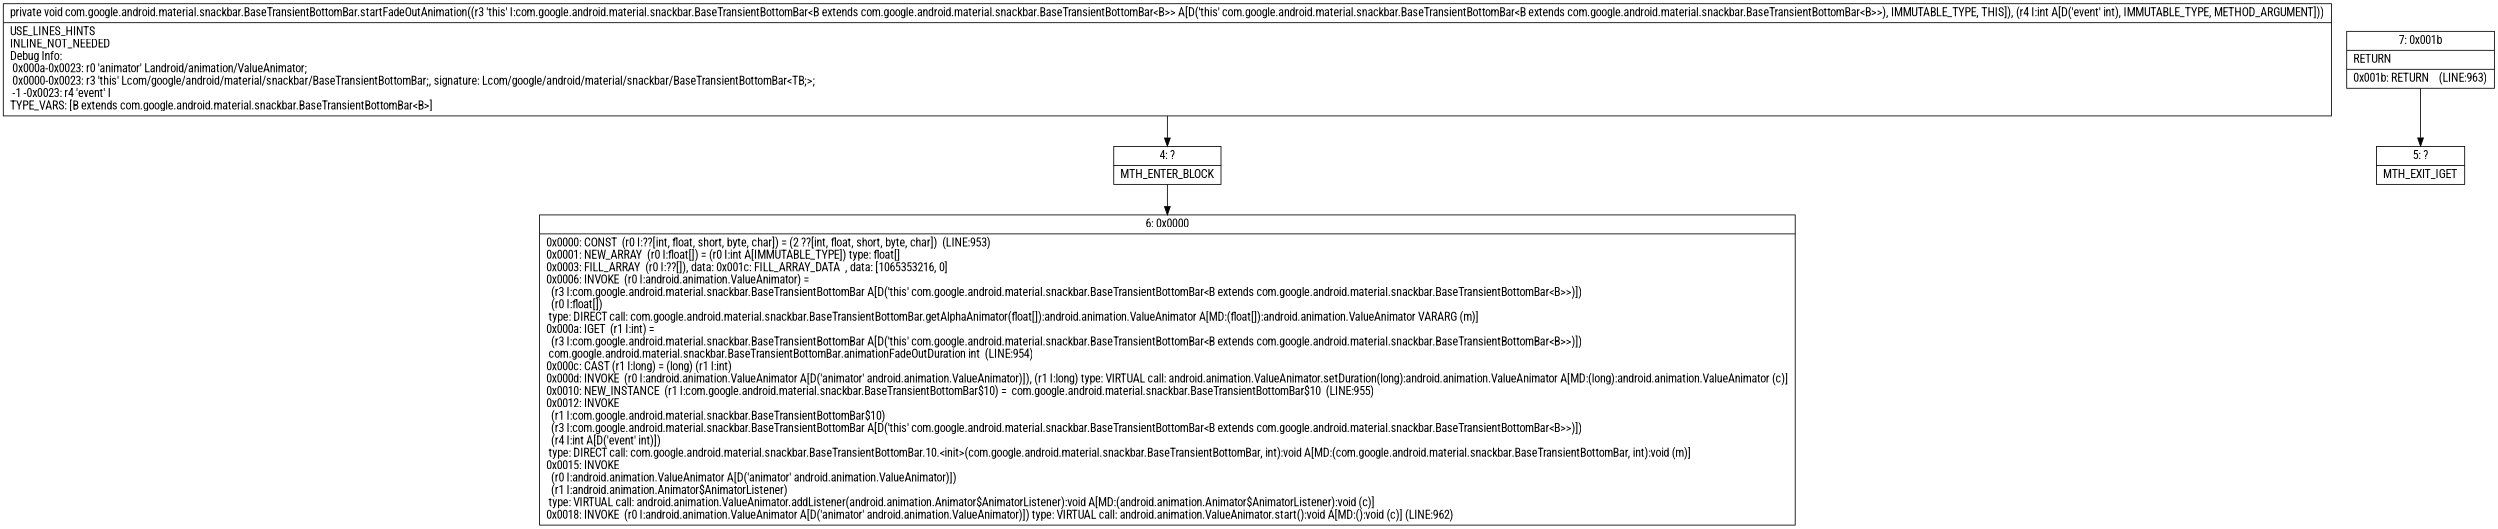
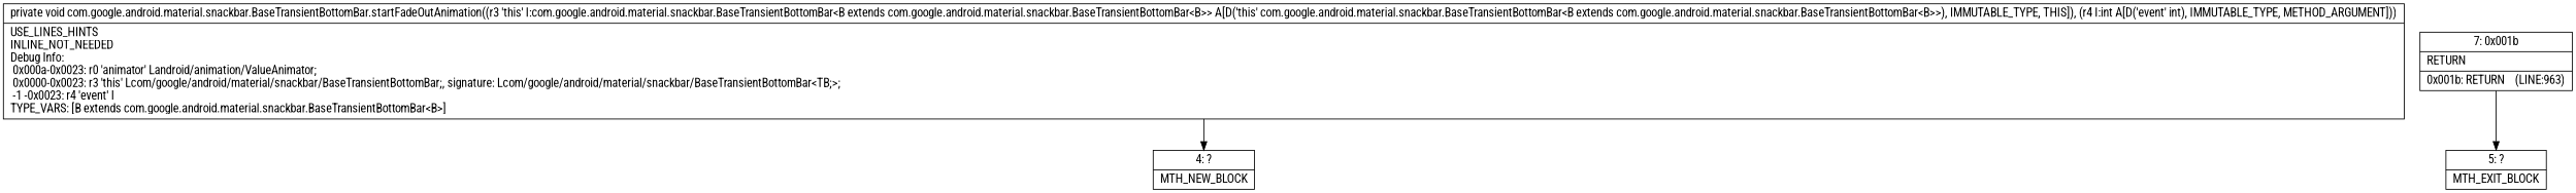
  digraph {
    fontname="Roboto Condensed"
    node [fontname="Roboto Condensed" shape=record]
    edge [fontname="Roboto Condensed"]
-   n1 [label="{4\:\ ?|MTH_ENTER_BLOCK\l}"]
-   n2 [label="{6\:\ 0x0000|0x0000: CONST  (r0 I:??[int, float, short, byte, char]) = (2 ??[int, float, short, byte, char])  (LINE:953)\l0x0001: NEW_ARRAY  (r0 I:float[]) = (r0 I:int A[IMMUTABLE_TYPE]) type: float[] \l0x0003: FILL_ARRAY  (r0 I:??[]), data: 0x001c: FILL_ARRAY_DATA  , data: [1065353216, 0] \l0x0006: INVOKE  (r0 I:android.animation.ValueAnimator) = \l  (r3 I:com.google.android.material.snackbar.BaseTransientBottomBar A[D('this' com.google.android.material.snackbar.BaseTransientBottomBar\<B extends com.google.android.material.snackbar.BaseTransientBottomBar\<B\>\>)])\l  (r0 I:float[])\l type: DIRECT call: com.google.android.material.snackbar.BaseTransientBottomBar.getAlphaAnimator(float[]):android.animation.ValueAnimator A[MD:(float[]):android.animation.ValueAnimator VARARG (m)]\l0x000a: IGET  (r1 I:int) = \l  (r3 I:com.google.android.material.snackbar.BaseTransientBottomBar A[D('this' com.google.android.material.snackbar.BaseTransientBottomBar\<B extends com.google.android.material.snackbar.BaseTransientBottomBar\<B\>\>)])\l com.google.android.material.snackbar.BaseTransientBottomBar.animationFadeOutDuration int  (LINE:954)\l0x000c: CAST (r1 I:long) = (long) (r1 I:int) \l0x000d: INVOKE  (r0 I:android.animation.ValueAnimator A[D('animator' android.animation.ValueAnimator)]), (r1 I:long) type: VIRTUAL call: android.animation.ValueAnimator.setDuration(long):android.animation.ValueAnimator A[MD:(long):android.animation.ValueAnimator (c)]\l0x0010: NEW_INSTANCE  (r1 I:com.google.android.material.snackbar.BaseTransientBottomBar$10) =  com.google.android.material.snackbar.BaseTransientBottomBar$10  (LINE:955)\l0x0012: INVOKE  \l  (r1 I:com.google.android.material.snackbar.BaseTransientBottomBar$10)\l  (r3 I:com.google.android.material.snackbar.BaseTransientBottomBar A[D('this' com.google.android.material.snackbar.BaseTransientBottomBar\<B extends com.google.android.material.snackbar.BaseTransientBottomBar\<B\>\>)])\l  (r4 I:int A[D('event' int)])\l type: DIRECT call: com.google.android.material.snackbar.BaseTransientBottomBar.10.\<init\>(com.google.android.material.snackbar.BaseTransientBottomBar, int):void A[MD:(com.google.android.material.snackbar.BaseTransientBottomBar, int):void (m)]\l0x0015: INVOKE  \l  (r0 I:android.animation.ValueAnimator A[D('animator' android.animation.ValueAnimator)])\l  (r1 I:android.animation.Animator$AnimatorListener)\l type: VIRTUAL call: android.animation.ValueAnimator.addListener(android.animation.Animator$AnimatorListener):void A[MD:(android.animation.Animator$AnimatorListener):void (c)]\l0x0018: INVOKE  (r0 I:android.animation.ValueAnimator A[D('animator' android.animation.ValueAnimator)]) type: VIRTUAL call: android.animation.ValueAnimator.start():void A[MD:():void (c)] (LINE:962)\l}"]
+   n1 [label="{4\:\ ?|MTH_NEW_BLOCK\l}"]
    n3 [label="{7\:\ 0x001b|RETURN\l|0x001b: RETURN    (LINE:963)\l}"]
-   n4 [label="{5\:\ ?|MTH_EXIT_IGET\l}"]
+   n4 [label="{5\:\ ?|MTH_EXIT_BLOCK\l}"]
    n5 [label="{private void com.google.android.material.snackbar.BaseTransientBottomBar.startFadeOutAnimation((r3 'this' I:com.google.android.material.snackbar.BaseTransientBottomBar\<B extends com.google.android.material.snackbar.BaseTransientBottomBar\<B\>\> A[D('this' com.google.android.material.snackbar.BaseTransientBottomBar\<B extends com.google.android.material.snackbar.BaseTransientBottomBar\<B\>\>), IMMUTABLE_TYPE, THIS]), (r4 I:int A[D('event' int), IMMUTABLE_TYPE, METHOD_ARGUMENT]))  | USE_LINES_HINTS\lINLINE_NOT_NEEDED\lDebug Info:\l  0x000a\-0x0023: r0 'animator' Landroid\/animation\/ValueAnimator;\l  0x0000\-0x0023: r3 'this' Lcom\/google\/android\/material\/snackbar\/BaseTransientBottomBar;, signature: Lcom\/google\/android\/material\/snackbar\/BaseTransientBottomBar\<TB;\>;\l  \-1 \-0x0023: r4 'event' I\lTYPE_VARS: [B extends com.google.android.material.snackbar.BaseTransientBottomBar\<B\>]\l}"]
-   n1 -> n2
    n3 -> n4
    n5 -> n1
  }
